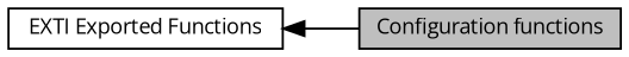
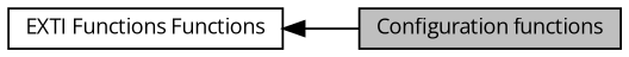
  digraph {
    rankdir=LR
    fontname="Open Sans"
    node [color=black fontname="Open Sans" fontsize=10 shape=box style=filled]
-   n1 [fillcolor=white height=0.2 label="EXTI Exported Functions" width=0.4]
+   n1 [fillcolor=white height=0.2 label="EXTI Functions Functions" width=0.4]
    n2 [fillcolor=grey75 fontcolor=black height=0.2 label="Configuration functions" width=0.4]
    n1 -> n2 [dir=back fontname="Open Sans" fontsize=10 labelfontname=Helvetica labelfontsize=10 shape=plaintext style=solid]
  }
